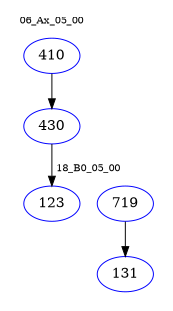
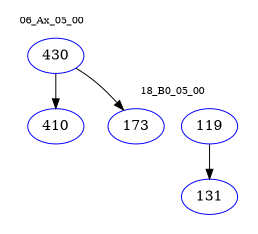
  digraph {
    node [color=blue]
    edge [color=black]
    n1 [label=410]
    n2 [label=430]
-   n3 [label=719]
-   n4 [label=123]
+   n3 [label=119]
+   n4 [label=173]
    n5 [label=131]
    subgraph cluster_1 {
      color=white
      fontsize=10
      label="06_Ax_05_00"
      n1
      n2
    }
    subgraph cluster_2 {
      color=white
      fontsize=10
      label="18_B0_05_00"
      n3
      n4
      n5
    }
-   n1 -> n2
+   n2 -> n1
    n2 -> n4
    n3 -> n5
  }
